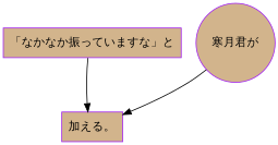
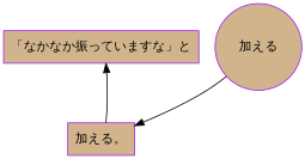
  digraph {
    node [color=purple fillcolor=tan shape=box style=filled]
    n1 [label="「なかなか振っていますな」と"]
    n2 [label="加える。"]
-   n3 [label="寒月君が" shape=circle]
-   n1 -> n2
+   n3 [label="加える" shape=circle]
+   n2 -> n1
    n3 -> n2
  }
